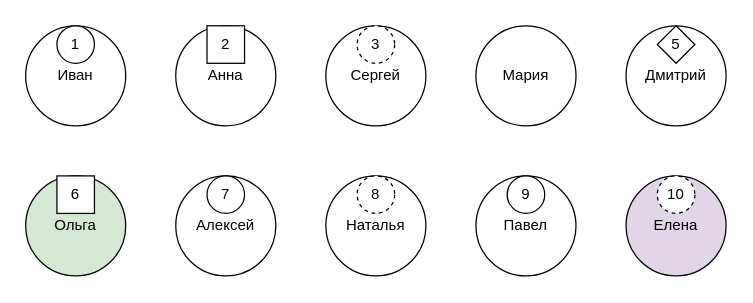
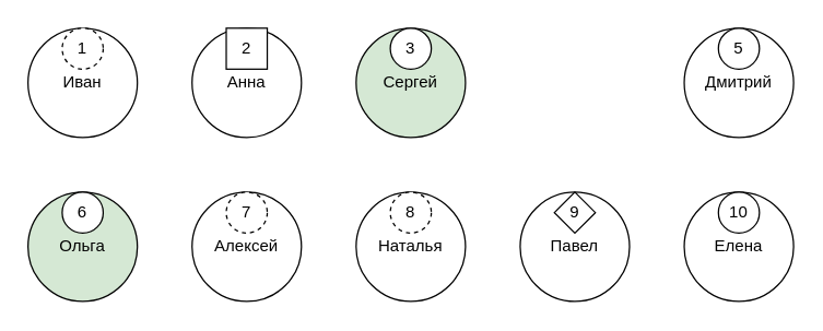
  <mxCell id="0" />
  <mxCell id="1" parent="0" />
  <mxCell id="2" value="" style="group" vertex="1" connectable="0" parent="1"><mxGeometry x="20" y="20" width="80" height="80" as="geometry" /></mxCell>
  <mxCell id="3" value="Иван" style="ellipse;whiteSpace=wrap;html=1;aspect=fixed;" vertex="1" parent="2"><mxGeometry width="80" height="80" as="geometry" /></mxCell>
- <mxCell id="4" value="1" style="ellipse;whiteSpace=wrap;html=1;aspect=fixed;" vertex="1" parent="2"><mxGeometry x="25" width="30" height="30" as="geometry" /></mxCell>
+ <mxCell id="4" value="1" style="ellipse;whiteSpace=wrap;html=1;aspect=fixed;dashed=1;" vertex="1" parent="2"><mxGeometry x="25" width="30" height="30" as="geometry" /></mxCell>
  <mxCell id="5" value="" style="group" vertex="1" connectable="0" parent="1"><mxGeometry x="140" y="20" width="80" height="80" as="geometry" /></mxCell>
  <mxCell id="6" value="Анна" style="ellipse;whiteSpace=wrap;html=1;aspect=fixed;" vertex="1" parent="5"><mxGeometry width="80" height="80" as="geometry" /></mxCell>
  <mxCell id="7" value="2" style="whiteSpace=wrap;html=1;aspect=fixed;rounded=0;" vertex="1" parent="5"><mxGeometry x="25" width="30" height="30" as="geometry" /></mxCell>
  <mxCell id="8" value="" style="group" vertex="1" connectable="0" parent="1"><mxGeometry x="260" y="20" width="80" height="80" as="geometry" /></mxCell>
- <mxCell id="9" value="Сергей" style="ellipse;whiteSpace=wrap;html=1;aspect=fixed;" vertex="1" parent="8"><mxGeometry width="80" height="80" as="geometry" /></mxCell>
- <mxCell id="10" value="3" style="ellipse;whiteSpace=wrap;html=1;aspect=fixed;dashed=1;" vertex="1" parent="8"><mxGeometry x="25" width="30" height="30" as="geometry" /></mxCell>
+ <mxCell id="9" value="Сергей" style="ellipse;whiteSpace=wrap;html=1;aspect=fixed;fillColor=#d5e8d4;" vertex="1" parent="8"><mxGeometry width="80" height="80" as="geometry" /></mxCell>
+ <mxCell id="10" value="3" style="ellipse;whiteSpace=wrap;html=1;aspect=fixed;" vertex="1" parent="8"><mxGeometry x="25" width="30" height="30" as="geometry" /></mxCell>
  <mxCell id="11" value="" style="group" vertex="1" connectable="0" parent="1"><mxGeometry x="380" y="20" width="80" height="80" as="geometry" /></mxCell>
- <mxCell id="12" value="Мария" style="ellipse;whiteSpace=wrap;html=1;aspect=fixed;" vertex="1" parent="11"><mxGeometry width="80" height="80" as="geometry" /></mxCell>
  <mxCell id="13" value="" style="group" vertex="1" connectable="0" parent="1"><mxGeometry x="500" y="140" width="80" height="80" as="geometry" /></mxCell>
- <mxCell id="14" value="Елена" style="ellipse;whiteSpace=wrap;html=1;aspect=fixed;fillColor=#e1d5e7;" vertex="1" parent="13"><mxGeometry width="80" height="80" as="geometry" /></mxCell>
- <mxCell id="15" value="10" style="ellipse;whiteSpace=wrap;html=1;aspect=fixed;dashed=1;" vertex="1" parent="13"><mxGeometry x="25" width="30" height="30" as="geometry" /></mxCell>
+ <mxCell id="14" value="Елена" style="ellipse;whiteSpace=wrap;html=1;aspect=fixed;" vertex="1" parent="13"><mxGeometry width="80" height="80" as="geometry" /></mxCell>
+ <mxCell id="15" value="10" style="ellipse;whiteSpace=wrap;html=1;aspect=fixed;" vertex="1" parent="13"><mxGeometry x="25" width="30" height="30" as="geometry" /></mxCell>
  <mxCell id="16" value="" style="group" vertex="1" connectable="0" parent="1"><mxGeometry x="380" y="140" width="80" height="80" as="geometry" /></mxCell>
  <mxCell id="17" value="Павел" style="ellipse;whiteSpace=wrap;html=1;aspect=fixed;" vertex="1" parent="16"><mxGeometry width="80" height="80" as="geometry" /></mxCell>
- <mxCell id="18" value="9" style="ellipse;whiteSpace=wrap;html=1;aspect=fixed;" vertex="1" parent="16"><mxGeometry x="25" width="30" height="30" as="geometry" /></mxCell>
+ <mxCell id="18" value="9" style="rhombus;whiteSpace=wrap;html=1;aspect=fixed;" vertex="1" parent="16"><mxGeometry x="25" width="30" height="30" as="geometry" /></mxCell>
  <mxCell id="19" value="" style="group" vertex="1" connectable="0" parent="1"><mxGeometry x="20" y="140" width="80" height="80" as="geometry" /></mxCell>
  <mxCell id="20" value="Ольга" style="ellipse;whiteSpace=wrap;html=1;aspect=fixed;fillColor=#d5e8d4;" vertex="1" parent="19"><mxGeometry width="80" height="80" as="geometry" /></mxCell>
- <mxCell id="21" value="6" style="whiteSpace=wrap;html=1;aspect=fixed;rounded=0;" vertex="1" parent="19"><mxGeometry x="25" width="30" height="30" as="geometry" /></mxCell>
+ <mxCell id="21" value="6" style="ellipse;whiteSpace=wrap;html=1;aspect=fixed;" vertex="1" parent="19"><mxGeometry x="25" width="30" height="30" as="geometry" /></mxCell>
  <mxCell id="22" value="" style="group" vertex="1" connectable="0" parent="1"><mxGeometry x="500" y="20" width="80" height="80" as="geometry" /></mxCell>
  <mxCell id="23" value="Дмитрий" style="ellipse;whiteSpace=wrap;html=1;aspect=fixed;" vertex="1" parent="22"><mxGeometry width="80" height="80" as="geometry" /></mxCell>
- <mxCell id="24" value="5" style="rhombus;whiteSpace=wrap;html=1;aspect=fixed;" vertex="1" parent="22"><mxGeometry x="25" width="30" height="30" as="geometry" /></mxCell>
+ <mxCell id="24" value="5" style="ellipse;whiteSpace=wrap;html=1;aspect=fixed;" vertex="1" parent="22"><mxGeometry x="25" width="30" height="30" as="geometry" /></mxCell>
  <mxCell id="25" value="" style="group" vertex="1" connectable="0" parent="1"><mxGeometry x="140" y="140" width="80" height="80" as="geometry" /></mxCell>
  <mxCell id="26" value="Алексей" style="ellipse;whiteSpace=wrap;html=1;aspect=fixed;" vertex="1" parent="25"><mxGeometry width="80" height="80" as="geometry" /></mxCell>
- <mxCell id="27" value="7" style="ellipse;whiteSpace=wrap;html=1;aspect=fixed;" vertex="1" parent="25"><mxGeometry x="25" width="30" height="30" as="geometry" /></mxCell>
+ <mxCell id="27" value="7" style="ellipse;whiteSpace=wrap;html=1;aspect=fixed;dashed=1;" vertex="1" parent="25"><mxGeometry x="25" width="30" height="30" as="geometry" /></mxCell>
  <mxCell id="28" value="" style="group" vertex="1" connectable="0" parent="1"><mxGeometry x="260" y="140" width="80" height="80" as="geometry" /></mxCell>
  <mxCell id="29" value="Наталья" style="ellipse;whiteSpace=wrap;html=1;aspect=fixed;" vertex="1" parent="28"><mxGeometry width="80" height="80" as="geometry" /></mxCell>
  <mxCell id="30" value="8" style="ellipse;whiteSpace=wrap;html=1;aspect=fixed;dashed=1;" vertex="1" parent="28"><mxGeometry x="25" width="30" height="30" as="geometry" /></mxCell>
